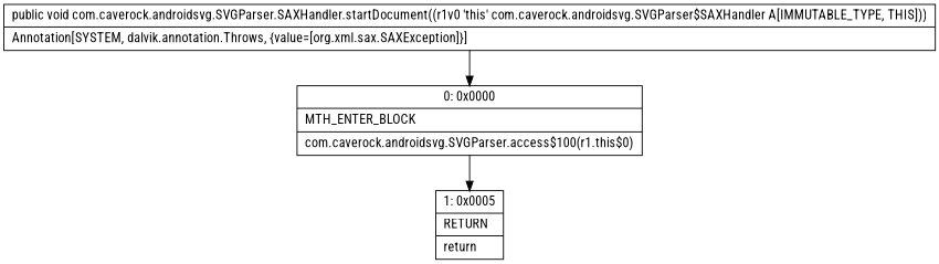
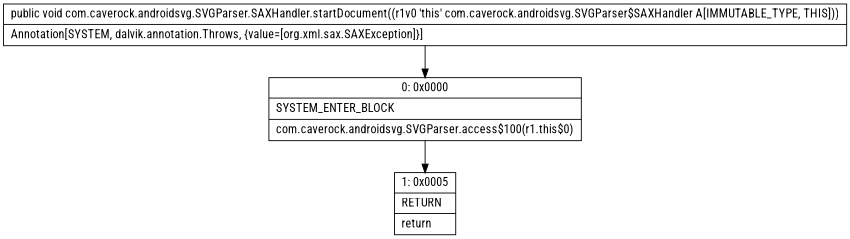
  digraph {
    fontname="Roboto Condensed"
    node [shape=record fontname="Roboto Condensed"]
    edge [fontname="Roboto Condensed"]
-   n1 [label="{0\:\ 0x0000|MTH_ENTER_BLOCK\l|com.caverock.androidsvg.SVGParser.access$100(r1.this$0)\l}"]
+   n1 [label="{0\:\ 0x0000|SYSTEM_ENTER_BLOCK\l|com.caverock.androidsvg.SVGParser.access$100(r1.this$0)\l}"]
    n2 [label="{1\:\ 0x0005|RETURN\l|return\l}"]
    n3 [label="{public void com.caverock.androidsvg.SVGParser.SAXHandler.startDocument((r1v0 'this' com.caverock.androidsvg.SVGParser$SAXHandler A[IMMUTABLE_TYPE, THIS]))  | Annotation[SYSTEM, dalvik.annotation.Throws, \{value=[org.xml.sax.SAXException]\}]\l}"]
    n1 -> n2
    n3 -> n1
  }
